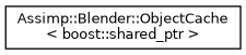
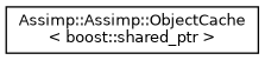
  digraph {
    rankdir=LR
-   n1 [color=black fillcolor=white fontname=Helvetica fontsize=10 height=0.2 label="Assimp::Blender::ObjectCache\l\< boost::shared_ptr \>" shape=record style=filled width=0.4]
+   n1 [color=black fillcolor=white fontname=Helvetica fontsize=10 height=0.2 label="Assimp::Assimp::ObjectCache\l\< boost::shared_ptr \>" shape=record style=filled width=0.4]
  }
